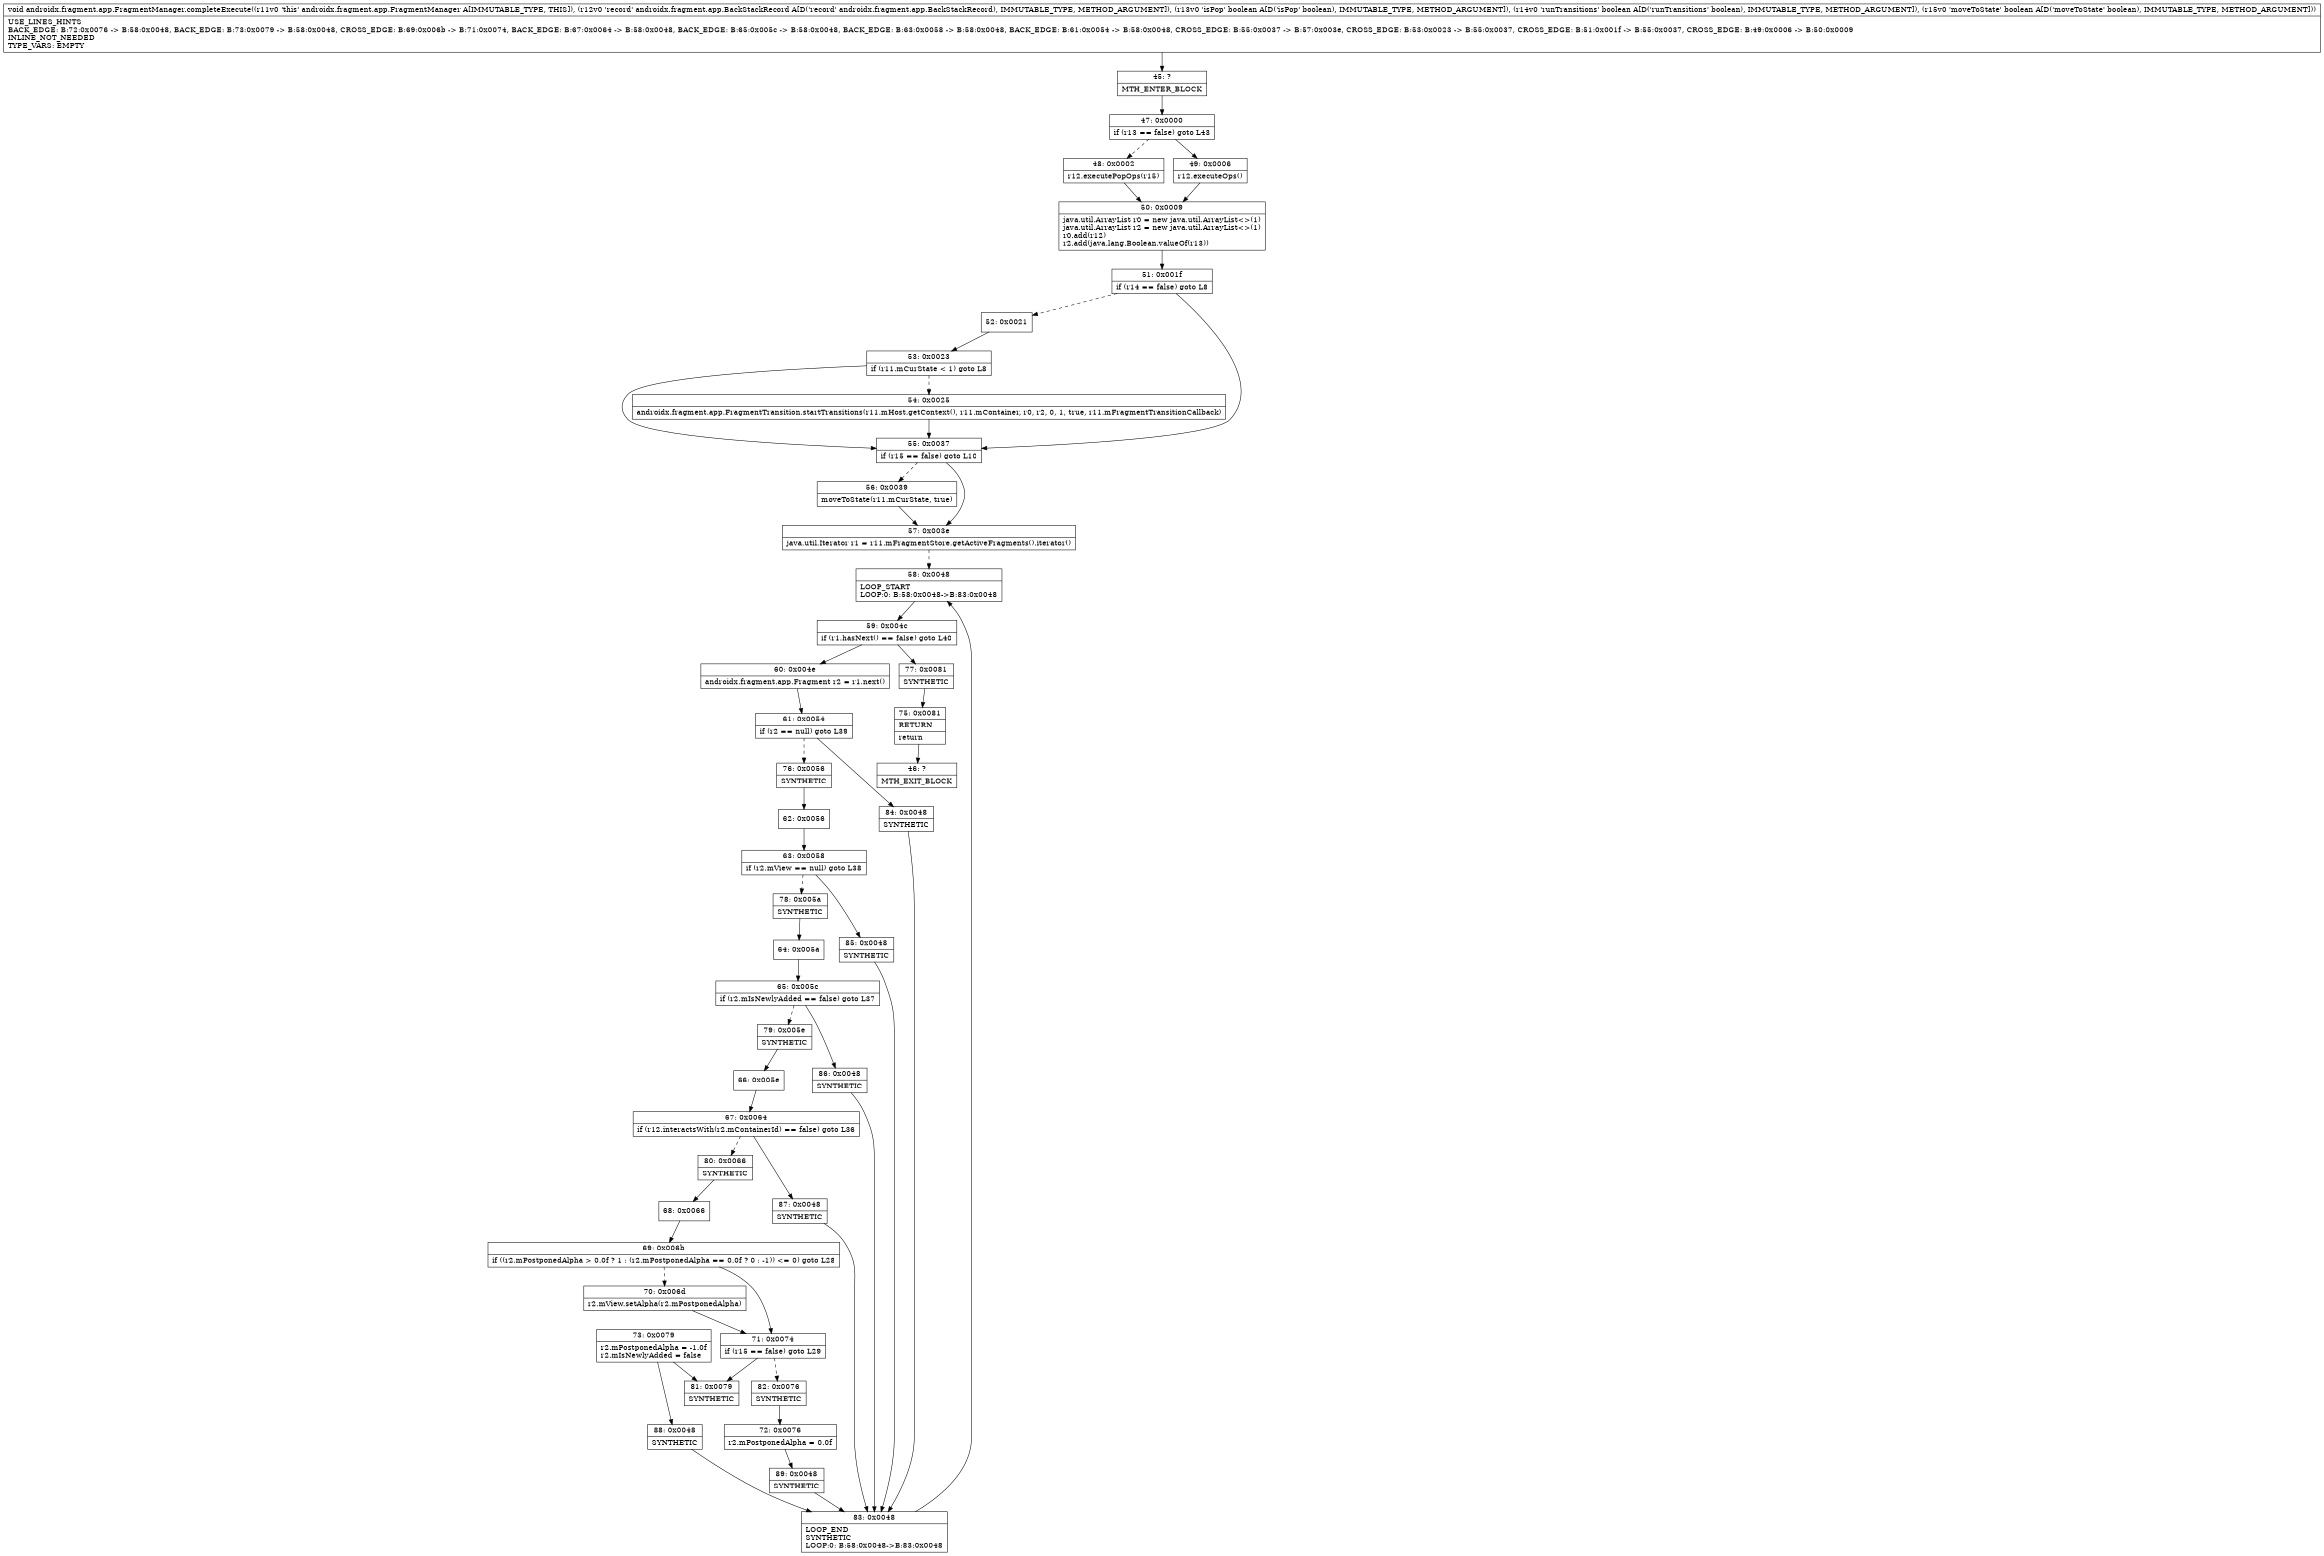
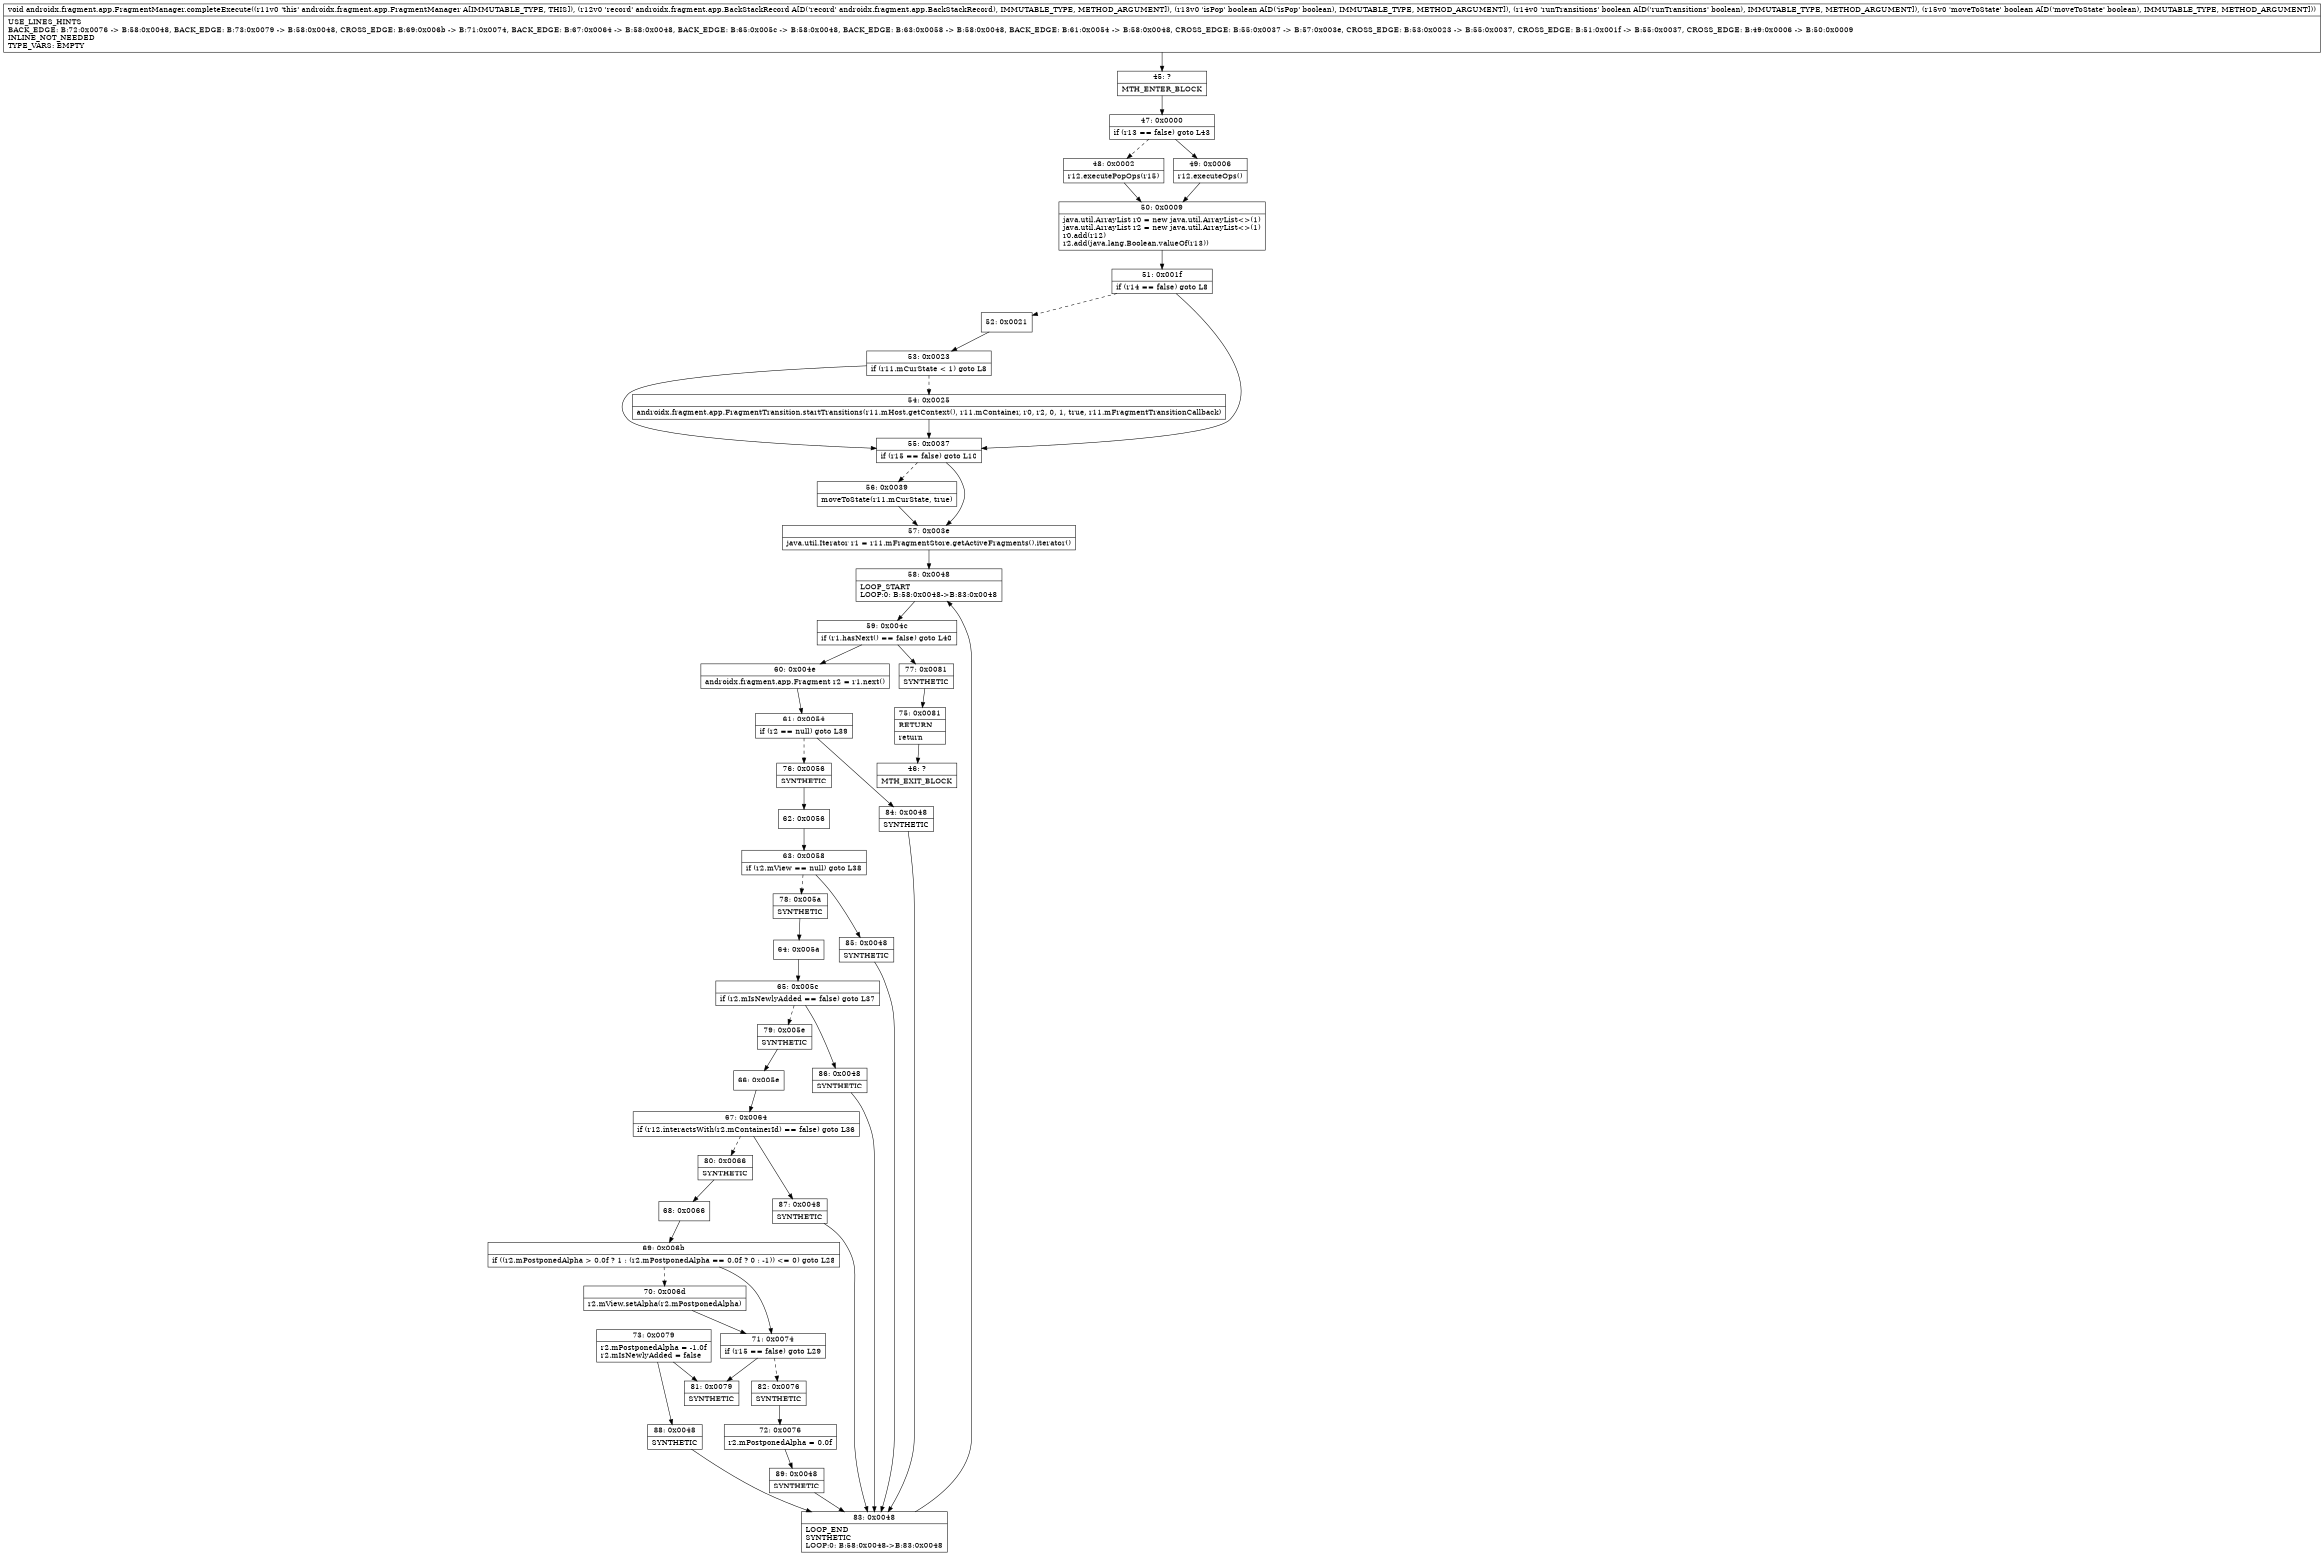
  digraph {
    node [shape=record]
    n1 [label="{45\:\ ?|MTH_ENTER_BLOCK\l}"]
    n2 [label="{47\:\ 0x0000|if (r13 == false) goto L43\l}"]
    n3 [label="{48\:\ 0x0002|r12.executePopOps(r15)\l}"]
    n4 [label="{49\:\ 0x0006|r12.executeOps()\l}"]
    n5 [label="{50\:\ 0x0009|java.util.ArrayList r0 = new java.util.ArrayList\<\>(1)\ljava.util.ArrayList r2 = new java.util.ArrayList\<\>(1)\lr0.add(r12)\lr2.add(java.lang.Boolean.valueOf(r13))\l}"]
    n6 [label="{51\:\ 0x001f|if (r14 == false) goto L8\l}"]
    n7 [label="{52\:\ 0x0021}"]
    n8 [label="{55\:\ 0x0037|if (r15 == false) goto L10\l}"]
    n9 [label="{53\:\ 0x0023|if (r11.mCurState \< 1) goto L8\l}"]
    n10 [label="{56\:\ 0x0039|moveToState(r11.mCurState, true)\l}"]
    n11 [label="{57\:\ 0x003e|java.util.Iterator r1 = r11.mFragmentStore.getActiveFragments().iterator()\l}"]
    n12 [label="{54\:\ 0x0025|androidx.fragment.app.FragmentTransition.startTransitions(r11.mHost.getContext(), r11.mContainer, r0, r2, 0, 1, true, r11.mFragmentTransitionCallback)\l}"]
    n13 [label="{58\:\ 0x0048|LOOP_START\lLOOP:0: B:58:0x0048\-\>B:83:0x0048\l}"]
    n14 [label="{59\:\ 0x004c|if (r1.hasNext() == false) goto L40\l}"]
    n15 [label="{60\:\ 0x004e|androidx.fragment.app.Fragment r2 = r1.next()\l}"]
    n16 [label="{77\:\ 0x0081|SYNTHETIC\l}"]
    n17 [label="{61\:\ 0x0054|if (r2 == null) goto L39\l}"]
    n18 [label="{75\:\ 0x0081|RETURN\l|return\l}"]
    n19 [label="{76\:\ 0x0056|SYNTHETIC\l}"]
    n20 [label="{84\:\ 0x0048|SYNTHETIC\l}"]
    n21 [label="{62\:\ 0x0056}"]
    n22 [label="{83\:\ 0x0048|LOOP_END\lSYNTHETIC\lLOOP:0: B:58:0x0048\-\>B:83:0x0048\l}"]
    n23 [label="{63\:\ 0x0058|if (r2.mView == null) goto L38\l}"]
    n24 [label="{78\:\ 0x005a|SYNTHETIC\l}"]
    n25 [label="{85\:\ 0x0048|SYNTHETIC\l}"]
    n26 [label="{64\:\ 0x005a}"]
    n27 [label="{65\:\ 0x005c|if (r2.mIsNewlyAdded == false) goto L37\l}"]
    n28 [label="{79\:\ 0x005e|SYNTHETIC\l}"]
    n29 [label="{86\:\ 0x0048|SYNTHETIC\l}"]
    n30 [label="{66\:\ 0x005e}"]
    n31 [label="{67\:\ 0x0064|if (r12.interactsWith(r2.mContainerId) == false) goto L36\l}"]
    n32 [label="{80\:\ 0x0066|SYNTHETIC\l}"]
    n33 [label="{87\:\ 0x0048|SYNTHETIC\l}"]
    n34 [label="{68\:\ 0x0066}"]
    n35 [label="{69\:\ 0x006b|if ((r2.mPostponedAlpha \> 0.0f ? 1 : (r2.mPostponedAlpha == 0.0f ? 0 : \-1)) \<= 0) goto L28\l}"]
    n36 [label="{70\:\ 0x006d|r2.mView.setAlpha(r2.mPostponedAlpha)\l}"]
    n37 [label="{71\:\ 0x0074|if (r15 == false) goto L29\l}"]
    n38 [label="{81\:\ 0x0079|SYNTHETIC\l}"]
    n39 [label="{82\:\ 0x0076|SYNTHETIC\l}"]
    n40 [label="{72\:\ 0x0076|r2.mPostponedAlpha = 0.0f\l}"]
    n41 [label="{73\:\ 0x0079|r2.mPostponedAlpha = \-1.0f\lr2.mIsNewlyAdded = false\l}"]
    n42 [label="{88\:\ 0x0048|SYNTHETIC\l}"]
    n43 [label="{89\:\ 0x0048|SYNTHETIC\l}"]
    n44 [label="{46\:\ ?|MTH_EXIT_BLOCK\l}"]
    n45 [label="{void androidx.fragment.app.FragmentManager.completeExecute((r11v0 'this' androidx.fragment.app.FragmentManager A[IMMUTABLE_TYPE, THIS]), (r12v0 'record' androidx.fragment.app.BackStackRecord A[D('record' androidx.fragment.app.BackStackRecord), IMMUTABLE_TYPE, METHOD_ARGUMENT]), (r13v0 'isPop' boolean A[D('isPop' boolean), IMMUTABLE_TYPE, METHOD_ARGUMENT]), (r14v0 'runTransitions' boolean A[D('runTransitions' boolean), IMMUTABLE_TYPE, METHOD_ARGUMENT]), (r15v0 'moveToState' boolean A[D('moveToState' boolean), IMMUTABLE_TYPE, METHOD_ARGUMENT]))  | USE_LINES_HINTS\lBACK_EDGE: B:72:0x0076 \-\> B:58:0x0048, BACK_EDGE: B:73:0x0079 \-\> B:58:0x0048, CROSS_EDGE: B:69:0x006b \-\> B:71:0x0074, BACK_EDGE: B:67:0x0064 \-\> B:58:0x0048, BACK_EDGE: B:65:0x005c \-\> B:58:0x0048, BACK_EDGE: B:63:0x0058 \-\> B:58:0x0048, BACK_EDGE: B:61:0x0054 \-\> B:58:0x0048, CROSS_EDGE: B:55:0x0037 \-\> B:57:0x003e, CROSS_EDGE: B:53:0x0023 \-\> B:55:0x0037, CROSS_EDGE: B:51:0x001f \-\> B:55:0x0037, CROSS_EDGE: B:49:0x0006 \-\> B:50:0x0009\lINLINE_NOT_NEEDED\lTYPE_VARS: EMPTY\l}"]
    n1 -> n2
    n2 -> n3 [style=dashed]
    n2 -> n4
    n3 -> n5
    n4 -> n5
    n5 -> n6
    n6 -> n7 [style=dashed]
    n6 -> n8
    n7 -> n9
    n8 -> n10 [style=dashed]
    n8 -> n11
    n9 -> n8
    n9 -> n12 [style=dashed]
    n10 -> n11
-   n11 -> n13 [style=dashed]
+   n11 -> n13
    n12 -> n8
    n13 -> n14
    n14 -> n15 [style=solid]
    n14 -> n16
    n15 -> n17
    n16 -> n18
    n17 -> n19 [style=dashed]
    n17 -> n20
    n18 -> n44
    n19 -> n21
    n20 -> n22
    n21 -> n23
    n22 -> n13
    n23 -> n24 [style=dashed]
    n23 -> n25
    n24 -> n26
    n25 -> n22
    n26 -> n27
    n27 -> n28 [style=dashed]
    n27 -> n29
    n28 -> n30
    n29 -> n22
    n30 -> n31
    n31 -> n32 [style=dashed]
    n31 -> n33
    n32 -> n34
    n33 -> n22
    n34 -> n35
    n35 -> n36 [style=dashed]
    n35 -> n37
    n36 -> n37
    n37 -> n38
    n37 -> n39 [style=dashed]
    n39 -> n40
    n40 -> n43
    n41 -> n38
    n41 -> n42
    n42 -> n22
    n43 -> n22
    n45 -> n1
  }
